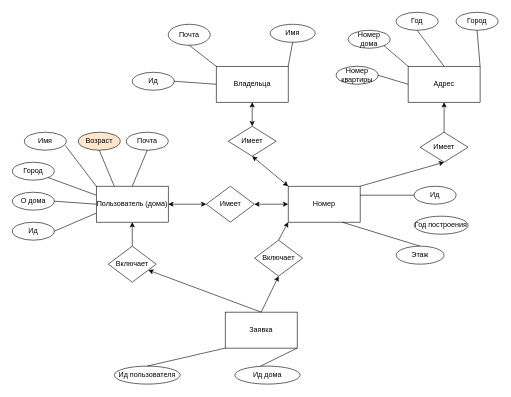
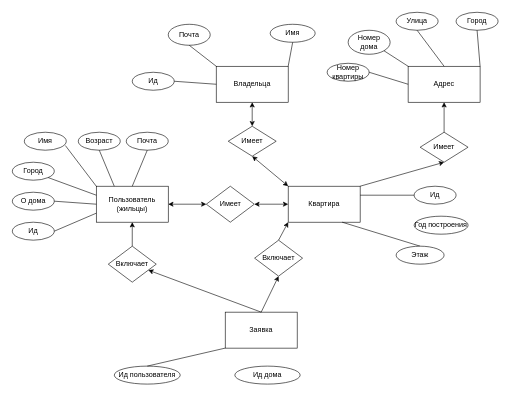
  <mxCell id="0" />
  <mxCell id="1" parent="0" />
- <mxCell id="2" value="Пользователь (дома)" style="rounded=0;whiteSpace=wrap;html=1;" vertex="1" parent="1"><mxGeometry x="160" y="310" width="120" height="60" as="geometry" /></mxCell>
+ <mxCell id="2" value="Пользователь (жильцы)" style="rounded=0;whiteSpace=wrap;html=1;" vertex="1" parent="1"><mxGeometry x="160" y="310" width="120" height="60" as="geometry" /></mxCell>
  <mxCell id="3" value="Имя" style="ellipse;whiteSpace=wrap;html=1;" vertex="1" parent="1"><mxGeometry x="40" y="220" width="70" height="30" as="geometry" /></mxCell>
  <mxCell id="4" value="" style="endArrow=none;html=1;rounded=0;entryX=0.978;entryY=0.74;entryDx=0;entryDy=0;entryPerimeter=0;exitX=0;exitY=0;exitDx=0;exitDy=0;" edge="1" parent="1" source="2" target="3"><mxGeometry width="50" height="50" relative="1" as="geometry"><mxPoint x="400" y="480" as="sourcePoint" /><mxPoint x="450" y="430" as="targetPoint" /></mxGeometry></mxCell>
- <mxCell id="5" value="Возраст" style="ellipse;whiteSpace=wrap;html=1;fillColor=#ffe6cc;" vertex="1" parent="1"><mxGeometry x="130" y="220" width="70" height="30" as="geometry" /></mxCell>
+ <mxCell id="5" value="Возраст" style="ellipse;whiteSpace=wrap;html=1;" vertex="1" parent="1"><mxGeometry x="130" y="220" width="70" height="30" as="geometry" /></mxCell>
  <mxCell id="6" value="" style="endArrow=none;html=1;rounded=0;entryX=0.5;entryY=1;entryDx=0;entryDy=0;exitX=0.25;exitY=0;exitDx=0;exitDy=0;" edge="1" parent="1" source="2" target="5"><mxGeometry width="50" height="50" relative="1" as="geometry"><mxPoint x="400" y="480" as="sourcePoint" /><mxPoint x="450" y="430" as="targetPoint" /></mxGeometry></mxCell>
  <mxCell id="7" value="Почта" style="ellipse;whiteSpace=wrap;html=1;" vertex="1" parent="1"><mxGeometry x="210" y="220" width="70" height="30" as="geometry" /></mxCell>
  <mxCell id="8" value="" style="endArrow=none;html=1;rounded=0;entryX=0.5;entryY=1;entryDx=0;entryDy=0;exitX=0.5;exitY=0;exitDx=0;exitDy=0;" edge="1" parent="1" source="2" target="7"><mxGeometry width="50" height="50" relative="1" as="geometry"><mxPoint x="400" y="480" as="sourcePoint" /><mxPoint x="450" y="430" as="targetPoint" /></mxGeometry></mxCell>
  <mxCell id="9" value="Город" style="ellipse;whiteSpace=wrap;html=1;" vertex="1" parent="1"><mxGeometry x="20" y="270" width="70" height="30" as="geometry" /></mxCell>
  <mxCell id="10" value="" style="endArrow=none;html=1;rounded=0;entryX=0;entryY=0.25;entryDx=0;entryDy=0;exitX=1;exitY=1;exitDx=0;exitDy=0;" edge="1" parent="1" source="9" target="2"><mxGeometry width="50" height="50" relative="1" as="geometry"><mxPoint x="40" y="420" as="sourcePoint" /><mxPoint x="90" y="370" as="targetPoint" /></mxGeometry></mxCell>
  <mxCell id="11" value="О дома" style="ellipse;whiteSpace=wrap;html=1;" vertex="1" parent="1"><mxGeometry x="20" y="320" width="70" height="30" as="geometry" /></mxCell>
  <mxCell id="12" value="" style="endArrow=none;html=1;rounded=0;entryX=0;entryY=0.5;entryDx=0;entryDy=0;exitX=1;exitY=0.5;exitDx=0;exitDy=0;" edge="1" parent="1" source="11" target="2"><mxGeometry width="50" height="50" relative="1" as="geometry"><mxPoint x="60" y="420" as="sourcePoint" /><mxPoint x="110" y="370" as="targetPoint" /></mxGeometry></mxCell>
  <mxCell id="13" value="Ид" style="ellipse;whiteSpace=wrap;html=1;" vertex="1" parent="1"><mxGeometry x="20" y="370" width="70" height="30" as="geometry" /></mxCell>
  <mxCell id="14" value="" style="endArrow=none;html=1;rounded=0;entryX=0;entryY=0.75;entryDx=0;entryDy=0;exitX=1;exitY=0.5;exitDx=0;exitDy=0;" edge="1" parent="1" source="13" target="2"><mxGeometry width="50" height="50" relative="1" as="geometry"><mxPoint x="100" y="450" as="sourcePoint" /><mxPoint x="150" y="400" as="targetPoint" /></mxGeometry></mxCell>
- <mxCell id="15" value="Номер" style="rounded=0;whiteSpace=wrap;html=1;" vertex="1" parent="1"><mxGeometry x="480" y="310" width="120" height="60" as="geometry" /></mxCell>
+ <mxCell id="15" value="Квартира" style="rounded=0;whiteSpace=wrap;html=1;" vertex="1" parent="1"><mxGeometry x="480" y="310" width="120" height="60" as="geometry" /></mxCell>
  <mxCell id="16" value="Имеет" style="rhombus;whiteSpace=wrap;html=1;" vertex="1" parent="1"><mxGeometry x="343.5" y="310" width="80" height="60" as="geometry" /></mxCell>
  <mxCell id="17" value="Заявка" style="rounded=0;whiteSpace=wrap;html=1;" vertex="1" parent="1"><mxGeometry x="375" y="520" width="120" height="60" as="geometry" /></mxCell>
  <mxCell id="18" value="Включает" style="rhombus;whiteSpace=wrap;html=1;" vertex="1" parent="1"><mxGeometry x="424" y="400" width="80" height="60" as="geometry" /></mxCell>
  <mxCell id="19" value="Включает" style="rhombus;whiteSpace=wrap;html=1;" vertex="1" parent="1"><mxGeometry x="180" y="410" width="80" height="60" as="geometry" /></mxCell>
  <mxCell id="20" value="" style="endArrow=classic;html=1;rounded=0;exitX=0.5;exitY=0;exitDx=0;exitDy=0;" edge="1" parent="1" source="17" target="19"><mxGeometry width="50" height="50" relative="1" as="geometry"><mxPoint x="400" y="460" as="sourcePoint" /><mxPoint x="450" y="410" as="targetPoint" /></mxGeometry></mxCell>
  <mxCell id="21" value="" style="endArrow=classic;html=1;rounded=0;exitX=0.5;exitY=0;exitDx=0;exitDy=0;entryX=0.5;entryY=1;entryDx=0;entryDy=0;" edge="1" parent="1" source="19" target="2"><mxGeometry width="50" height="50" relative="1" as="geometry"><mxPoint x="400" y="460" as="sourcePoint" /><mxPoint x="450" y="410" as="targetPoint" /></mxGeometry></mxCell>
  <mxCell id="22" value="" style="endArrow=classic;html=1;rounded=0;exitX=0.5;exitY=0;exitDx=0;exitDy=0;entryX=0.5;entryY=1;entryDx=0;entryDy=0;" edge="1" parent="1" source="17" target="18"><mxGeometry width="50" height="50" relative="1" as="geometry"><mxPoint x="400" y="460" as="sourcePoint" /><mxPoint x="450" y="410" as="targetPoint" /></mxGeometry></mxCell>
  <mxCell id="23" value="" style="endArrow=classic;html=1;rounded=0;entryX=0;entryY=1;entryDx=0;entryDy=0;exitX=0.5;exitY=0;exitDx=0;exitDy=0;" edge="1" parent="1" source="18" target="15"><mxGeometry width="50" height="50" relative="1" as="geometry"><mxPoint x="400" y="460" as="sourcePoint" /><mxPoint x="450" y="410" as="targetPoint" /></mxGeometry></mxCell>
  <mxCell id="24" value="Ид пользователя" style="ellipse;whiteSpace=wrap;html=1;" vertex="1" parent="1"><mxGeometry x="190" y="610" width="110" height="30" as="geometry" /></mxCell>
  <mxCell id="25" value="Ид дома" style="ellipse;whiteSpace=wrap;html=1;" vertex="1" parent="1"><mxGeometry x="391" y="610" width="109" height="30" as="geometry" /></mxCell>
  <mxCell id="26" value="" style="endArrow=none;html=1;rounded=0;exitX=0.5;exitY=0;exitDx=0;exitDy=0;entryX=0;entryY=1;entryDx=0;entryDy=0;" edge="1" parent="1" source="24" target="17"><mxGeometry width="50" height="50" relative="1" as="geometry"><mxPoint x="400" y="510" as="sourcePoint" /><mxPoint x="450" y="460" as="targetPoint" /></mxGeometry></mxCell>
- <mxCell id="27" value="" style="endArrow=none;html=1;rounded=0;exitX=1;exitY=1;exitDx=0;exitDy=0;entryX=0.394;entryY=0;entryDx=0;entryDy=0;entryPerimeter=0;" edge="1" parent="1" source="17" target="25"><mxGeometry width="50" height="50" relative="1" as="geometry"><mxPoint x="400" y="510" as="sourcePoint" /><mxPoint x="450" y="460" as="targetPoint" /></mxGeometry></mxCell>
  <mxCell id="28" value="Имеет" style="rhombus;whiteSpace=wrap;html=1;" vertex="1" parent="1"><mxGeometry x="700" y="220" width="80" height="50" as="geometry" /></mxCell>
  <mxCell id="29" value="Адрес" style="rounded=0;whiteSpace=wrap;html=1;" vertex="1" parent="1"><mxGeometry x="680" y="110" width="120" height="60" as="geometry" /></mxCell>
  <mxCell id="30" value="" style="endArrow=classic;html=1;rounded=0;exitX=1;exitY=0;exitDx=0;exitDy=0;entryX=0.5;entryY=1;entryDx=0;entryDy=0;" edge="1" parent="1" source="15" target="28"><mxGeometry width="50" height="50" relative="1" as="geometry"><mxPoint x="400" y="340" as="sourcePoint" /><mxPoint x="450" y="290" as="targetPoint" /></mxGeometry></mxCell>
  <mxCell id="31" value="" style="endArrow=classic;html=1;rounded=0;entryX=0.5;entryY=1;entryDx=0;entryDy=0;exitX=0.5;exitY=0;exitDx=0;exitDy=0;" edge="1" parent="1" source="28" target="29"><mxGeometry width="50" height="50" relative="1" as="geometry"><mxPoint x="400" y="340" as="sourcePoint" /><mxPoint x="450" y="290" as="targetPoint" /></mxGeometry></mxCell>
  <mxCell id="32" value="Имеет" style="rhombus;whiteSpace=wrap;html=1;" vertex="1" parent="1"><mxGeometry x="380" y="210" width="80" height="50" as="geometry" /></mxCell>
  <mxCell id="33" value="Владельца" style="rounded=0;whiteSpace=wrap;html=1;" vertex="1" parent="1"><mxGeometry x="360" y="110" width="120" height="60" as="geometry" /></mxCell>
  <mxCell id="34" value="Город" style="ellipse;whiteSpace=wrap;html=1;" vertex="1" parent="1"><mxGeometry x="760" y="20" width="70" height="30" as="geometry" /></mxCell>
- <mxCell id="35" value="Год" style="ellipse;whiteSpace=wrap;html=1;" vertex="1" parent="1"><mxGeometry x="660" y="20" width="70" height="30" as="geometry" /></mxCell>
- <mxCell id="36" value="Номер дома" style="ellipse;whiteSpace=wrap;html=1;" vertex="1" parent="1"><mxGeometry x="580" y="50" width="70" height="30" as="geometry" /></mxCell>
- <mxCell id="37" value="Номер квартиры" style="ellipse;whiteSpace=wrap;html=1;" vertex="1" parent="1"><mxGeometry x="560" y="110" width="70" height="30" as="geometry" /></mxCell>
+ <mxCell id="35" value="Улица" style="ellipse;whiteSpace=wrap;html=1;" vertex="1" parent="1"><mxGeometry x="660" y="20" width="70" height="30" as="geometry" /></mxCell>
+ <mxCell id="36" value="Номер дома" style="ellipse;whiteSpace=wrap;html=1;" vertex="1" parent="1"><mxGeometry x="580" y="50" width="70" height="40" as="geometry" /></mxCell>
+ <mxCell id="37" value="Номер квартиры" style="ellipse;whiteSpace=wrap;html=1;" vertex="1" parent="1"><mxGeometry x="545" y="105" width="70" height="30" as="geometry" /></mxCell>
  <mxCell id="38" value="Имя" style="ellipse;whiteSpace=wrap;html=1;" vertex="1" parent="1"><mxGeometry x="450" y="40" width="75" height="30" as="geometry" /></mxCell>
  <mxCell id="39" value="" style="endArrow=none;html=1;rounded=0;entryX=0.5;entryY=1;entryDx=0;entryDy=0;exitX=1;exitY=0;exitDx=0;exitDy=0;" edge="1" parent="1" source="29" target="34"><mxGeometry width="50" height="50" relative="1" as="geometry"><mxPoint x="800" y="100" as="sourcePoint" /><mxPoint x="760" y="60" as="targetPoint" /></mxGeometry></mxCell>
  <mxCell id="40" value="" style="endArrow=none;html=1;rounded=0;entryX=0.5;entryY=1;entryDx=0;entryDy=0;exitX=0.5;exitY=0;exitDx=0;exitDy=0;" edge="1" parent="1" source="29" target="35"><mxGeometry width="50" height="50" relative="1" as="geometry"><mxPoint x="630" y="160" as="sourcePoint" /><mxPoint x="680" y="110" as="targetPoint" /></mxGeometry></mxCell>
  <mxCell id="41" value="" style="endArrow=none;html=1;rounded=0;entryX=1;entryY=1;entryDx=0;entryDy=0;exitX=0;exitY=0;exitDx=0;exitDy=0;" edge="1" parent="1" source="29" target="36"><mxGeometry width="50" height="50" relative="1" as="geometry"><mxPoint x="600" y="190" as="sourcePoint" /><mxPoint x="650" y="140" as="targetPoint" /></mxGeometry></mxCell>
  <mxCell id="42" value="" style="endArrow=none;html=1;rounded=0;entryX=0;entryY=0.5;entryDx=0;entryDy=0;exitX=1;exitY=0.5;exitDx=0;exitDy=0;" edge="1" parent="1" source="37" target="29"><mxGeometry width="50" height="50" relative="1" as="geometry"><mxPoint x="600" y="220" as="sourcePoint" /><mxPoint x="650" y="170" as="targetPoint" /></mxGeometry></mxCell>
  <mxCell id="43" value="Почта" style="ellipse;whiteSpace=wrap;html=1;" vertex="1" parent="1"><mxGeometry x="280" y="40" width="70" height="35" as="geometry" /></mxCell>
  <mxCell id="44" value="" style="endArrow=none;html=1;rounded=0;entryX=0.5;entryY=1;entryDx=0;entryDy=0;exitX=1;exitY=0;exitDx=0;exitDy=0;" edge="1" parent="1" source="33" target="38"><mxGeometry width="50" height="50" relative="1" as="geometry"><mxPoint x="350" y="300" as="sourcePoint" /><mxPoint x="400" y="250" as="targetPoint" /></mxGeometry></mxCell>
  <mxCell id="45" value="" style="endArrow=none;html=1;rounded=0;entryX=0;entryY=0;entryDx=0;entryDy=0;exitX=0.5;exitY=1;exitDx=0;exitDy=0;" edge="1" parent="1" source="43" target="33"><mxGeometry width="50" height="50" relative="1" as="geometry"><mxPoint x="280" y="140" as="sourcePoint" /><mxPoint x="330" y="90" as="targetPoint" /></mxGeometry></mxCell>
  <mxCell id="46" value="" style="endArrow=classic;startArrow=classic;html=1;rounded=0;entryX=0.5;entryY=1;entryDx=0;entryDy=0;exitX=0.5;exitY=0;exitDx=0;exitDy=0;" edge="1" parent="1" source="32" target="33"><mxGeometry width="50" height="50" relative="1" as="geometry"><mxPoint x="350" y="300" as="sourcePoint" /><mxPoint x="400" y="250" as="targetPoint" /></mxGeometry></mxCell>
  <mxCell id="47" value="" style="endArrow=classic;startArrow=classic;html=1;rounded=0;exitX=0;exitY=0;exitDx=0;exitDy=0;entryX=0.5;entryY=1;entryDx=0;entryDy=0;" edge="1" parent="1" source="15" target="32"><mxGeometry width="50" height="50" relative="1" as="geometry"><mxPoint x="350" y="300" as="sourcePoint" /><mxPoint x="400" y="250" as="targetPoint" /></mxGeometry></mxCell>
  <mxCell id="48" value="Ид" style="ellipse;whiteSpace=wrap;html=1;" vertex="1" parent="1"><mxGeometry x="220" width="70" height="30" as="geometry" y="120" /></mxCell>
  <mxCell id="49" value="" style="endArrow=none;html=1;rounded=0;exitX=1;exitY=0.5;exitDx=0;exitDy=0;entryX=0;entryY=0.5;entryDx=0;entryDy=0;" edge="1" parent="1" source="48" target="33"><mxGeometry width="50" height="50" relative="1" as="geometry"><mxPoint x="350" y="370" as="sourcePoint" /><mxPoint x="400" y="320" as="targetPoint" /></mxGeometry></mxCell>
  <mxCell id="50" value="Ид" style="ellipse;whiteSpace=wrap;html=1;" vertex="1" parent="1"><mxGeometry x="690" y="310" width="70" height="30" as="geometry" /></mxCell>
  <mxCell id="51" value="" style="endArrow=none;html=1;rounded=0;entryX=0;entryY=0.5;entryDx=0;entryDy=0;exitX=1;exitY=0.25;exitDx=0;exitDy=0;" edge="1" parent="1" source="15" target="50"><mxGeometry width="50" height="50" relative="1" as="geometry"><mxPoint x="340" y="370" as="sourcePoint" /><mxPoint x="390" y="320" as="targetPoint" /></mxGeometry></mxCell>
  <mxCell id="52" value="Год построения" style="ellipse;whiteSpace=wrap;html=1;" vertex="1" parent="1"><mxGeometry x="690" y="360" width="90" height="30" as="geometry" /></mxCell>
  <mxCell id="53" value="" style="endArrow=none;html=1;rounded=0;entryX=0.75;entryY=1;entryDx=0;entryDy=0;exitX=0.5;exitY=0;exitDx=0;exitDy=0;" edge="1" parent="1" source="54" target="15"><mxGeometry width="50" height="50" relative="1" as="geometry"><mxPoint x="650" y="410" as="sourcePoint" /><mxPoint x="390" y="320" as="targetPoint" /></mxGeometry></mxCell>
  <mxCell id="54" value="Этаж" style="ellipse;whiteSpace=wrap;html=1;" vertex="1" parent="1"><mxGeometry x="660" y="410" width="80" height="30" as="geometry" /></mxCell>
  <mxCell id="55" value="" style="endArrow=classic;startArrow=classic;html=1;rounded=0;exitX=1;exitY=0.5;exitDx=0;exitDy=0;entryX=0;entryY=0.5;entryDx=0;entryDy=0;" edge="1" parent="1" source="2" target="16"><mxGeometry width="50" height="50" relative="1" as="geometry"><mxPoint x="340" y="370" as="sourcePoint" /><mxPoint x="390" y="320" as="targetPoint" /></mxGeometry></mxCell>
  <mxCell id="56" value="" style="endArrow=classic;startArrow=classic;html=1;rounded=0;exitX=0;exitY=0.5;exitDx=0;exitDy=0;entryX=1;entryY=0.5;entryDx=0;entryDy=0;" edge="1" parent="1" source="15" target="16"><mxGeometry width="50" height="50" relative="1" as="geometry"><mxPoint x="340" y="370" as="sourcePoint" /><mxPoint x="390" y="320" as="targetPoint" /></mxGeometry></mxCell>
